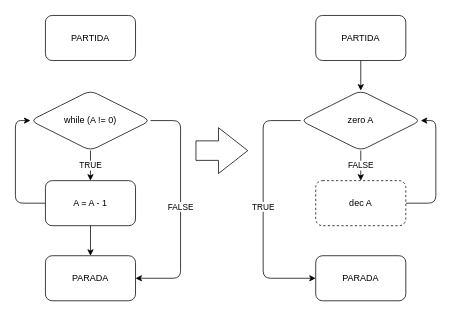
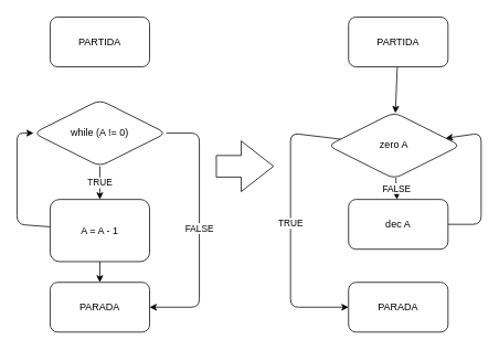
  <mxCell id="0" />
  <mxCell id="1" parent="0" />
  <mxCell id="2" value="" style="edgeStyle=none;html=1;" edge="1" parent="1" source="3" target="6"><mxGeometry relative="1" as="geometry" /></mxCell>
  <mxCell id="3" value="PARTIDA" style="rounded=1;whiteSpace=wrap;html=1;" vertex="1" parent="1"><mxGeometry x="420" y="20" width="120" height="60" as="geometry" /></mxCell>
  <mxCell id="4" value="FALSE" style="edgeStyle=none;html=1;" edge="1" parent="1" source="6" target="8"><mxGeometry relative="1" as="geometry" /></mxCell>
  <mxCell id="5" value="TRUE&lt;br&gt;" style="edgeStyle=none;html=1;" edge="1" parent="1" source="6" target="9"><mxGeometry relative="1" as="geometry"><Array as="points"><mxPoint x="350" y="160" /><mxPoint x="350" y="370" /></Array></mxGeometry></mxCell>
- <mxCell id="6" value="zero A" style="rhombus;whiteSpace=wrap;html=1;rounded=1;" vertex="1" parent="1"><mxGeometry x="400" y="120" width="160" height="80" as="geometry" /></mxCell>
+ <mxCell id="6" value="zero A" style="rhombus;whiteSpace=wrap;html=1;rounded=1;" vertex="1" parent="1"><mxGeometry x="395" y="135" width="160" height="80" as="geometry" /></mxCell>
  <mxCell id="7" style="edgeStyle=none;html=1;" edge="1" parent="1" source="8" target="6"><mxGeometry relative="1" as="geometry"><Array as="points"><mxPoint x="580" y="270" /><mxPoint x="580" y="160" /></Array></mxGeometry></mxCell>
- <mxCell id="8" value="dec A" style="whiteSpace=wrap;html=1;rounded=1;dashed=1;" vertex="1" parent="1"><mxGeometry x="420" y="240" width="120" height="60" as="geometry" /></mxCell>
+ <mxCell id="8" value="dec A" style="whiteSpace=wrap;html=1;rounded=1;" vertex="1" parent="1"><mxGeometry x="420" y="240" width="120" height="60" as="geometry" /></mxCell>
  <mxCell id="9" value="PARADA" style="whiteSpace=wrap;html=1;rounded=1;" vertex="1" parent="1"><mxGeometry x="420" y="340" width="120" height="60" as="geometry" /></mxCell>
  <mxCell id="10" value="PARTIDA" style="rounded=1;whiteSpace=wrap;html=1;" vertex="1" parent="1"><mxGeometry x="60" y="20" width="120" height="60" as="geometry" /></mxCell>
  <mxCell id="11" value="TRUE" style="edgeStyle=none;html=1;" edge="1" parent="1" source="13" target="16"><mxGeometry relative="1" as="geometry" /></mxCell>
  <mxCell id="12" value="FALSE" style="edgeStyle=none;html=1;" edge="1" parent="1" source="13" target="17"><mxGeometry relative="1" as="geometry"><Array as="points"><mxPoint x="240" y="160" /><mxPoint x="240" y="370" /></Array></mxGeometry></mxCell>
  <mxCell id="13" value="while (A != 0)" style="rhombus;whiteSpace=wrap;html=1;rounded=1;" vertex="1" parent="1"><mxGeometry x="40" y="120" width="160" height="80" as="geometry" /></mxCell>
  <mxCell id="14" style="edgeStyle=none;html=1;" edge="1" parent="1" source="16" target="13"><mxGeometry relative="1" as="geometry"><Array as="points"><mxPoint x="20" y="270" /><mxPoint x="20" y="160" /></Array></mxGeometry></mxCell>
  <mxCell id="15" style="edgeStyle=none;html=1;" edge="1" parent="1" source="16" target="17"><mxGeometry relative="1" as="geometry" /></mxCell>
- <mxCell id="16" value="A = A - 1" style="whiteSpace=wrap;html=1;rounded=1;" vertex="1" parent="1"><mxGeometry x="60" y="240" width="120" height="60" as="geometry" /></mxCell>
+ <mxCell id="16" value="A = A - 1" style="whiteSpace=wrap;html=1;rounded=1;" vertex="1" parent="1"><mxGeometry x="60" y="240" width="120" height="75" as="geometry" /></mxCell>
  <mxCell id="17" value="PARADA" style="whiteSpace=wrap;html=1;rounded=1;" vertex="1" parent="1"><mxGeometry x="60" y="340" width="120" height="60" as="geometry" /></mxCell>
  <mxCell id="18" value="" style="shape=flexArrow;endArrow=classic;html=1;endWidth=34;endSize=12.67;width=26;" edge="1" parent="1"><mxGeometry width="50" height="50" relative="1" as="geometry"><mxPoint x="260" y="200" as="sourcePoint" /><mxPoint x="330" y="200" as="targetPoint" /></mxGeometry></mxCell>
